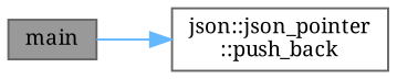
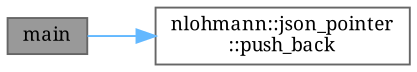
  digraph {
    rankdir=LR
    fontname="Noto Serif"
    node [fontname="Noto Serif" fontsize=10 shape=box style=filled]
    n1 [color=gray40 fillcolor=grey60 fontcolor=black height=0.2 label=main width=0.4]
-   n2 [color=grey40 fillcolor=white height=0.2 label="json::json_pointer\l::push_back" width=0.4]
+   n2 [color=grey40 fillcolor=white height=0.2 label="nlohmann::json_pointer\l::push_back" width=0.4]
    n1 -> n2 [color=steelblue1 fontname="Noto Serif" fontsize=10 labelfontname=Helvetica labelfontsize=10 style=solid]
  }
